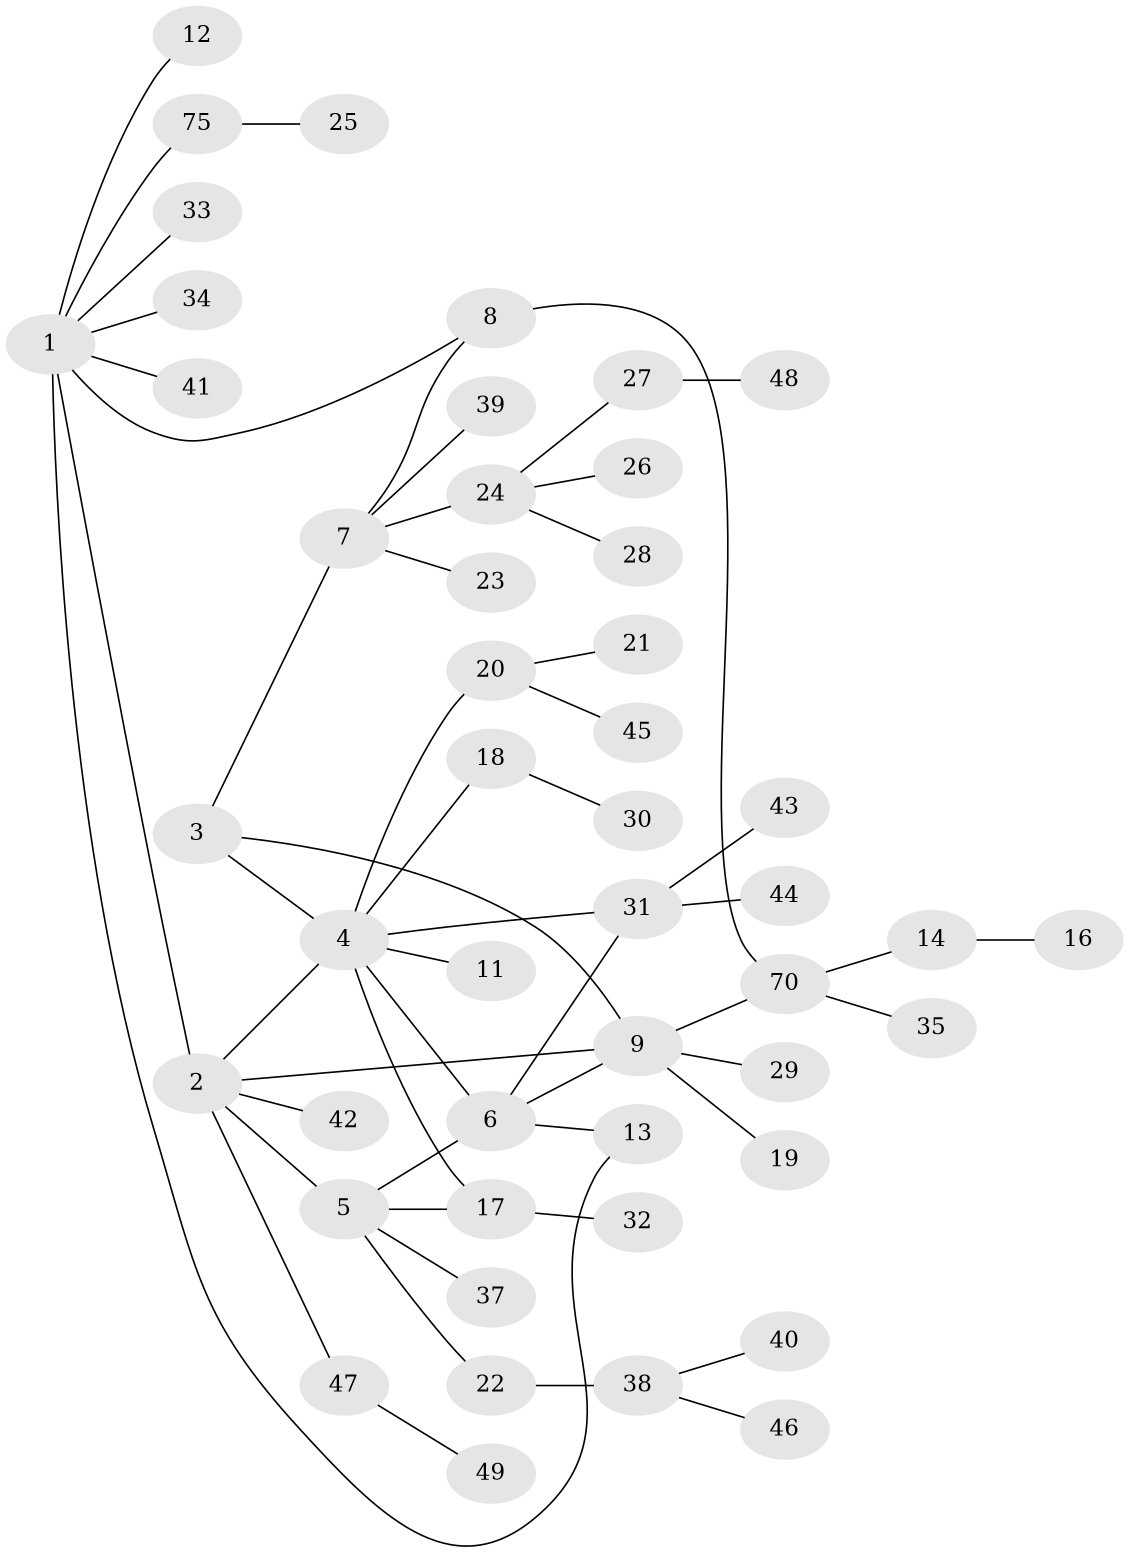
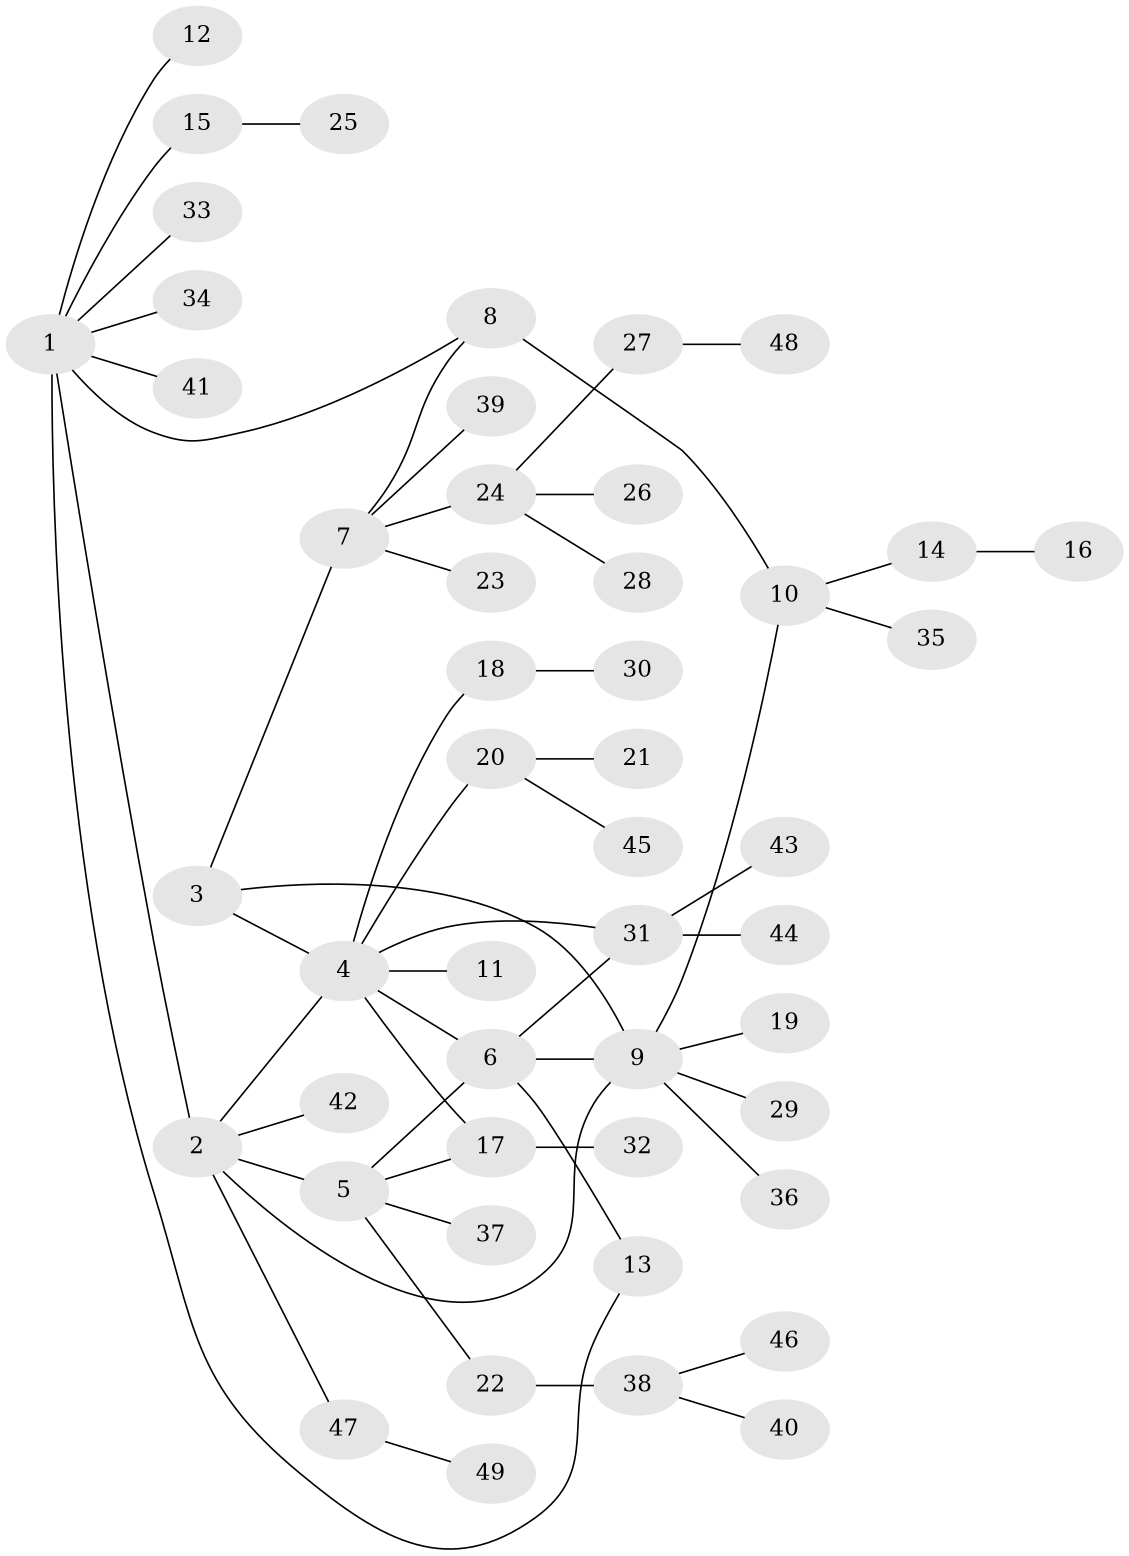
  graph {
    rankdir=LR
    node [color=gray90 style=filled]
    1
    2
    8
    12
    13
-   15 [label=75]
+   15
    33
    34
    41
    4
    5
    9
    42
    47
-   10 [label=70]
+   10
    25
    6
    11
    17
    18
    20
    31
    22
    37
    19
    29
+   36
    49
    3
    7
    23
    24
    39
    32
    30
    21
    45
    43
    44
    38
    26
    27
    28
    14
    35
    16
    40
    46
    48
    1 -- 2
    1 -- 8
    1 -- 12
    1 -- 13
    1 -- 15
    1 -- 33
    1 -- 34
    1 -- 41
    2 -- 4
    2 -- 5
    2 -- 9
    2 -- 42
    2 -- 47
    8 -- 10
    15 -- 25
    4 -- 6
    4 -- 11
    4 -- 17
    4 -- 18
    4 -- 20
    4 -- 31
    5 -- 6
    5 -- 17
    5 -- 22
    5 -- 37
    9 -- 10
    9 -- 19
    9 -- 29
+   9 -- 36
    47 -- 49
    10 -- 14
    10 -- 35
    6 -- 13
    6 -- 9
    6 -- 31
    17 -- 32
    18 -- 30
    20 -- 21
    20 -- 45
    31 -- 43
    31 -- 44
    22 -- 38
    3 -- 4
    3 -- 9
    3 -- 7
    7 -- 8
    7 -- 23
    7 -- 24
    7 -- 39
    24 -- 26
    24 -- 27
    24 -- 28
    38 -- 40
    38 -- 46
    27 -- 48
    14 -- 16
  }
